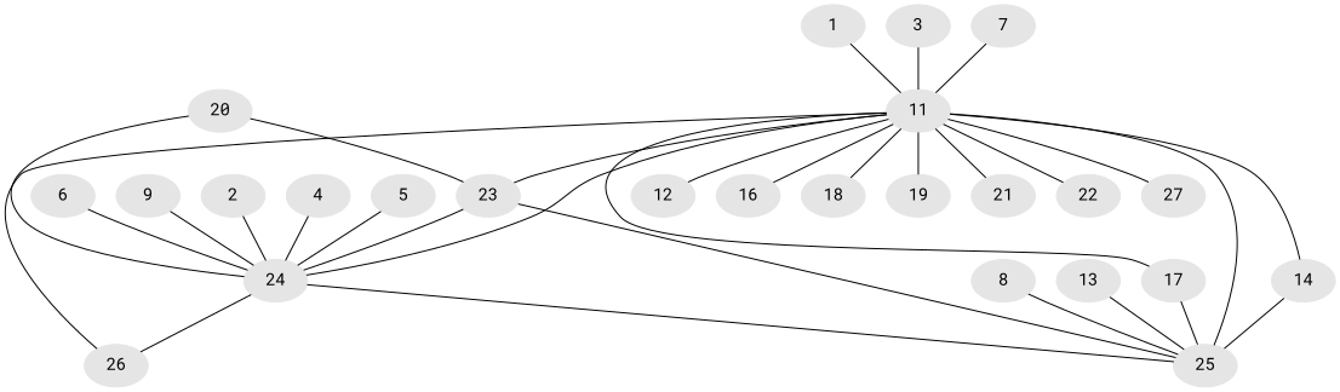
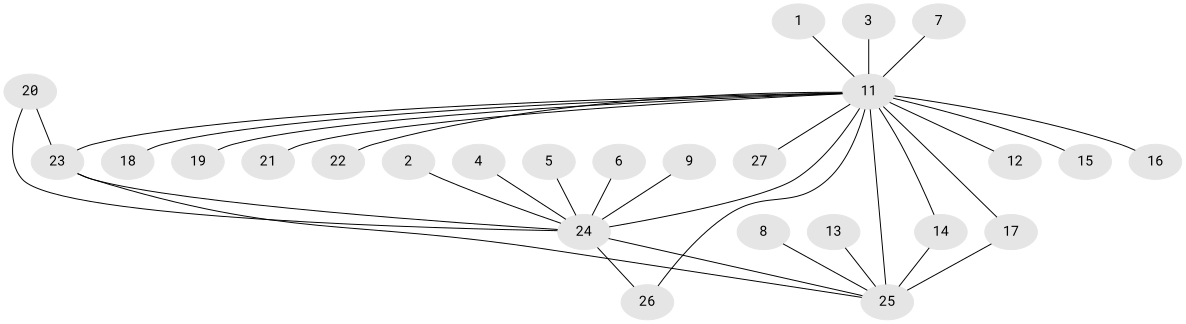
  graph {
    fontname="Roboto Mono"
    node [color=gray90 fontname="Roboto Mono" style=filled]
    edge [fontname="Roboto Mono" weight=1.0]
    1
    11
    24
    25
    12
    14
+   15
    16
    17
    18
    19
    21
    22
    23
    26
    27
    2
    3
    4
    5
    6
    7
    8
    9
    13
    20
    1 -- 11
    11 -- 24
    11 -- 25 [weight=4.0]
    11 -- 12
    11 -- 14
+   11 -- 15
    11 -- 16
    11 -- 17
    11 -- 18
    11 -- 19
    11 -- 21
    11 -- 22
    11 -- 23 [weight=2.0]
    11 -- 26
    11 -- 27
    24 -- 25
    24 -- 26
    14 -- 25
    17 -- 25
    23 -- 24
    23 -- 25
    2 -- 24
    3 -- 11
    4 -- 24
    5 -- 24
    6 -- 24
    7 -- 11
    8 -- 25
    9 -- 24
    13 -- 25
    20 -- 24
    20 -- 23
  }
